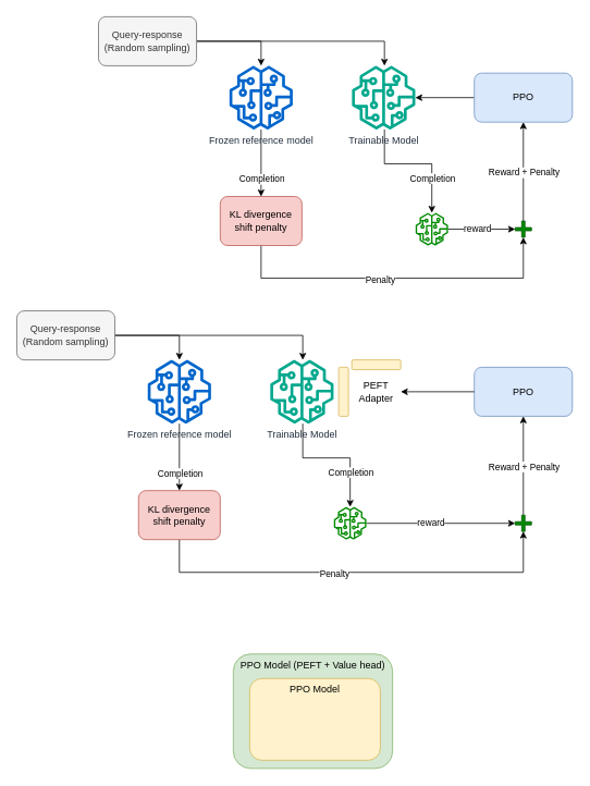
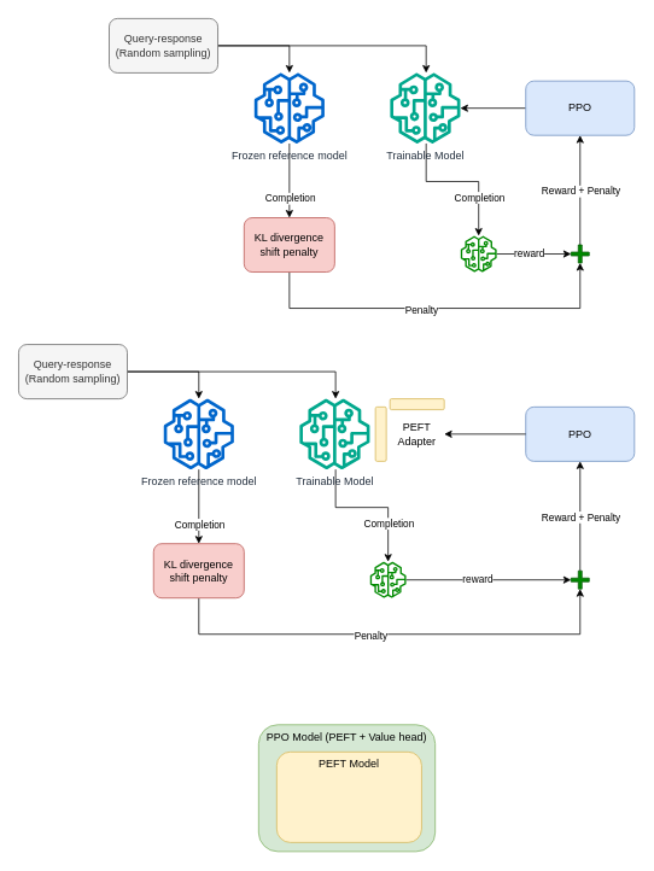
  <mxCell id="0" />
  <mxCell id="1" parent="0" />
  <mxCell id="2" value="PPO Model (PEFT + Value head)" style="rounded=1;whiteSpace=wrap;html=1;labelPosition=center;verticalLabelPosition=middle;align=center;verticalAlign=top;fillColor=#d5e8d4;strokeColor=#82b366;" vertex="1" parent="1"><mxGeometry x="285" y="800" width="195" height="140" as="geometry" /></mxCell>
- <mxCell id="3" value="PPO Model" style="rounded=1;whiteSpace=wrap;html=1;labelPosition=center;verticalLabelPosition=middle;align=center;verticalAlign=top;fillColor=#fff2cc;strokeColor=#d6b656;" vertex="1" parent="1"><mxGeometry x="305" y="830" width="160" height="100" as="geometry" /></mxCell>
+ <mxCell id="3" value="PEFT Model" style="rounded=1;whiteSpace=wrap;html=1;labelPosition=center;verticalLabelPosition=middle;align=center;verticalAlign=top;fillColor=#fff2cc;strokeColor=#d6b656;" vertex="1" parent="1"><mxGeometry x="305" y="830" width="160" height="100" as="geometry" /></mxCell>
  <mxCell id="4" value="" style="group" vertex="1" connectable="0" parent="1"><mxGeometry x="20" y="380" width="680" height="320" as="geometry" /></mxCell>
  <mxCell id="5" style="edgeStyle=orthogonalEdgeStyle;rounded=0;orthogonalLoop=1;jettySize=auto;html=1;" edge="1" parent="4" source="7" target="10"><mxGeometry relative="1" as="geometry"><Array as="points"><mxPoint x="199" y="30" /></Array></mxGeometry></mxCell>
  <mxCell id="6" style="edgeStyle=orthogonalEdgeStyle;rounded=0;orthogonalLoop=1;jettySize=auto;html=1;" edge="1" parent="4" source="7" target="13"><mxGeometry relative="1" as="geometry"><Array as="points"><mxPoint x="350" y="30" /></Array></mxGeometry></mxCell>
  <mxCell id="7" value="Query-response (Random sampling)" style="rounded=1;whiteSpace=wrap;html=1;fillColor=#f5f5f5;fontColor=#333333;strokeColor=#666666;" vertex="1" parent="4"><mxGeometry width="120" height="60" as="geometry" /></mxCell>
  <mxCell id="8" style="edgeStyle=orthogonalEdgeStyle;rounded=0;orthogonalLoop=1;jettySize=auto;html=1;entryX=0.5;entryY=0;entryDx=0;entryDy=0;" edge="1" parent="4" source="10" target="20"><mxGeometry relative="1" as="geometry"><mxPoint x="199" y="164" as="sourcePoint" /></mxGeometry></mxCell>
  <mxCell id="9" value="Completion" style="edgeLabel;html=1;align=center;verticalAlign=middle;resizable=0;points=[];" vertex="1" connectable="0" parent="8"><mxGeometry x="0.245" relative="1" as="geometry"><mxPoint y="9" as="offset" /></mxGeometry></mxCell>
  <mxCell id="10" value="Frozen reference model" style="sketch=0;outlineConnect=0;fontColor=#232F3E;gradientColor=none;fillColor=#0066CC;strokeColor=none;dashed=0;verticalLabelPosition=bottom;verticalAlign=top;align=center;html=1;fontSize=12;fontStyle=0;aspect=fixed;pointerEvents=1;shape=mxgraph.aws4.sagemaker_model;" vertex="1" parent="4"><mxGeometry x="160" y="60" width="78" height="78" as="geometry" /></mxCell>
  <mxCell id="11" style="edgeStyle=orthogonalEdgeStyle;rounded=0;orthogonalLoop=1;jettySize=auto;html=1;" edge="1" parent="4" source="13" target="17"><mxGeometry relative="1" as="geometry"><Array as="points"><mxPoint x="350" y="180" /><mxPoint x="408" y="180" /></Array></mxGeometry></mxCell>
  <mxCell id="12" value="Completion" style="edgeLabel;html=1;align=center;verticalAlign=middle;resizable=0;points=[];" vertex="1" connectable="0" parent="11"><mxGeometry x="0.312" y="-1" relative="1" as="geometry"><mxPoint x="1" y="12" as="offset" /></mxGeometry></mxCell>
  <mxCell id="13" value="Trainable Model" style="sketch=0;outlineConnect=0;fontColor=#232F3E;gradientColor=none;fillColor=#01A88D;strokeColor=none;dashed=0;verticalLabelPosition=bottom;verticalAlign=top;align=center;html=1;fontSize=12;fontStyle=0;aspect=fixed;pointerEvents=1;shape=mxgraph.aws4.sagemaker_model;" vertex="1" parent="4"><mxGeometry x="310" y="60" width="78" height="78" as="geometry" /></mxCell>
  <mxCell id="14" value="PPO" style="rounded=1;whiteSpace=wrap;html=1;fillColor=#dae8fc;strokeColor=#6c8ebf;" vertex="1" parent="4"><mxGeometry x="560" y="69" width="120" height="60" as="geometry" /></mxCell>
  <mxCell id="15" style="edgeStyle=orthogonalEdgeStyle;rounded=0;orthogonalLoop=1;jettySize=auto;html=1;entryX=0;entryY=0.5;entryDx=0;entryDy=0;entryPerimeter=0;" edge="1" parent="4" source="17" target="23"><mxGeometry relative="1" as="geometry" /></mxCell>
  <mxCell id="16" value="reward" style="edgeLabel;html=1;align=center;verticalAlign=middle;resizable=0;points=[];" vertex="1" connectable="0" parent="15"><mxGeometry x="-0.13" y="1" relative="1" as="geometry"><mxPoint as="offset" /></mxGeometry></mxCell>
  <mxCell id="17" value="Reward Model" style="sketch=0;outlineConnect=0;fillColor=#008a00;strokeColor=#005700;dashed=0;verticalLabelPosition=bottom;verticalAlign=top;align=center;html=1;fontSize=12;fontStyle=0;aspect=fixed;pointerEvents=1;shape=mxgraph.aws4.sagemaker_model;fontColor=#ffffff;textShadow=0;" vertex="1" parent="4"><mxGeometry x="388" y="240" width="40" height="40" as="geometry" /></mxCell>
  <mxCell id="18" style="edgeStyle=orthogonalEdgeStyle;rounded=0;orthogonalLoop=1;jettySize=auto;html=1;entryX=0.5;entryY=1;entryDx=0;entryDy=0;entryPerimeter=0;" edge="1" parent="4" source="20" target="23"><mxGeometry relative="1" as="geometry"><Array as="points"><mxPoint x="199" y="320" /><mxPoint x="620" y="320" /></Array></mxGeometry></mxCell>
  <mxCell id="19" value="Penalty" style="edgeLabel;html=1;align=center;verticalAlign=middle;resizable=0;points=[];" vertex="1" connectable="0" parent="18"><mxGeometry x="-0.102" y="-1" relative="1" as="geometry"><mxPoint as="offset" /></mxGeometry></mxCell>
  <mxCell id="20" value="KL divergence shift penalty" style="rounded=1;whiteSpace=wrap;html=1;fillColor=#f8cecc;strokeColor=#b85450;" vertex="1" parent="4"><mxGeometry x="149" y="220" width="100" height="60" as="geometry" /></mxCell>
  <mxCell id="21" style="edgeStyle=orthogonalEdgeStyle;rounded=0;orthogonalLoop=1;jettySize=auto;html=1;entryX=0.5;entryY=1;entryDx=0;entryDy=0;" edge="1" parent="4" source="23" target="14"><mxGeometry relative="1" as="geometry" /></mxCell>
  <mxCell id="22" value="Reward + Penalty" style="edgeLabel;html=1;align=center;verticalAlign=middle;resizable=0;points=[];" vertex="1" connectable="0" parent="21"><mxGeometry x="-0.008" relative="1" as="geometry"><mxPoint as="offset" /></mxGeometry></mxCell>
  <mxCell id="23" value="" style="shape=cross;whiteSpace=wrap;html=1;fillColor=#008a00;fontColor=#ffffff;strokeColor=#005700;" vertex="1" parent="4"><mxGeometry x="610" y="250" width="20" height="20" as="geometry" /></mxCell>
  <mxCell id="24" value="" style="rounded=1;whiteSpace=wrap;html=1;fillColor=#fff2cc;strokeColor=#d6b656;rotation=90;" vertex="1" parent="4"><mxGeometry x="370" y="93" width="60" height="12" as="geometry" /></mxCell>
  <mxCell id="25" value="" style="rounded=1;whiteSpace=wrap;html=1;fillColor=#fff2cc;strokeColor=#d6b656;rotation=0;" vertex="1" parent="4"><mxGeometry x="410" y="60" width="60" height="12" as="geometry" /></mxCell>
  <mxCell id="26" value="" style="edgeStyle=orthogonalEdgeStyle;rounded=0;orthogonalLoop=1;jettySize=auto;html=1;" edge="1" parent="4" source="14" target="27"><mxGeometry relative="1" as="geometry"><mxPoint x="560" y="99" as="sourcePoint" /><mxPoint x="388" y="99" as="targetPoint" /></mxGeometry></mxCell>
  <mxCell id="27" value="PEFT Adapter" style="text;html=1;align=center;verticalAlign=middle;whiteSpace=wrap;rounded=0;" vertex="1" parent="4"><mxGeometry x="410" y="84" width="60" height="30" as="geometry" /></mxCell>
  <mxCell id="28" value="" style="group" vertex="1" connectable="0" parent="1"><mxGeometry x="120" y="20" width="580" height="320" as="geometry" /></mxCell>
  <mxCell id="29" style="edgeStyle=orthogonalEdgeStyle;rounded=0;orthogonalLoop=1;jettySize=auto;html=1;" edge="1" parent="28" source="31" target="34"><mxGeometry relative="1" as="geometry"><Array as="points"><mxPoint x="199" y="30" /></Array></mxGeometry></mxCell>
  <mxCell id="30" style="edgeStyle=orthogonalEdgeStyle;rounded=0;orthogonalLoop=1;jettySize=auto;html=1;" edge="1" parent="28" source="31" target="37"><mxGeometry relative="1" as="geometry"><Array as="points"><mxPoint x="350" y="30" /></Array></mxGeometry></mxCell>
  <mxCell id="31" value="Query-response (Random sampling)" style="rounded=1;whiteSpace=wrap;html=1;fillColor=#f5f5f5;fontColor=#333333;strokeColor=#666666;" vertex="1" parent="28"><mxGeometry width="120" height="60" as="geometry" /></mxCell>
  <mxCell id="32" style="edgeStyle=orthogonalEdgeStyle;rounded=0;orthogonalLoop=1;jettySize=auto;html=1;entryX=0.5;entryY=0;entryDx=0;entryDy=0;" edge="1" parent="28" source="34" target="45"><mxGeometry relative="1" as="geometry"><mxPoint x="199" y="164" as="sourcePoint" /></mxGeometry></mxCell>
  <mxCell id="33" value="Completion" style="edgeLabel;html=1;align=center;verticalAlign=middle;resizable=0;points=[];" vertex="1" connectable="0" parent="32"><mxGeometry x="0.245" relative="1" as="geometry"><mxPoint y="9" as="offset" /></mxGeometry></mxCell>
  <mxCell id="34" value="Frozen reference model" style="sketch=0;outlineConnect=0;fontColor=#232F3E;gradientColor=none;fillColor=#0066CC;strokeColor=none;dashed=0;verticalLabelPosition=bottom;verticalAlign=top;align=center;html=1;fontSize=12;fontStyle=0;aspect=fixed;pointerEvents=1;shape=mxgraph.aws4.sagemaker_model;" vertex="1" parent="28"><mxGeometry x="160" y="60" width="78" height="78" as="geometry" /></mxCell>
  <mxCell id="35" style="edgeStyle=orthogonalEdgeStyle;rounded=0;orthogonalLoop=1;jettySize=auto;html=1;" edge="1" parent="28" source="37" target="42"><mxGeometry relative="1" as="geometry"><Array as="points"><mxPoint x="350" y="180" /><mxPoint x="408" y="180" /></Array></mxGeometry></mxCell>
  <mxCell id="36" value="Completion" style="edgeLabel;html=1;align=center;verticalAlign=middle;resizable=0;points=[];" vertex="1" connectable="0" parent="35"><mxGeometry x="0.312" y="-1" relative="1" as="geometry"><mxPoint x="1" y="12" as="offset" /></mxGeometry></mxCell>
  <mxCell id="37" value="Trainable Model" style="sketch=0;outlineConnect=0;fontColor=#232F3E;gradientColor=none;fillColor=#01A88D;strokeColor=none;dashed=0;verticalLabelPosition=bottom;verticalAlign=top;align=center;html=1;fontSize=12;fontStyle=0;aspect=fixed;pointerEvents=1;shape=mxgraph.aws4.sagemaker_model;" vertex="1" parent="28"><mxGeometry x="310" y="60" width="78" height="78" as="geometry" /></mxCell>
  <mxCell id="38" style="edgeStyle=orthogonalEdgeStyle;rounded=0;orthogonalLoop=1;jettySize=auto;html=1;" edge="1" parent="28" source="39" target="37"><mxGeometry relative="1" as="geometry" /></mxCell>
  <mxCell id="39" value="PPO" style="rounded=1;whiteSpace=wrap;html=1;fillColor=#dae8fc;strokeColor=#6c8ebf;" vertex="1" parent="28"><mxGeometry x="460" y="69" width="120" height="60" as="geometry" /></mxCell>
  <mxCell id="40" style="edgeStyle=orthogonalEdgeStyle;rounded=0;orthogonalLoop=1;jettySize=auto;html=1;entryX=0;entryY=0.5;entryDx=0;entryDy=0;entryPerimeter=0;" edge="1" parent="28" source="42" target="48"><mxGeometry relative="1" as="geometry" /></mxCell>
  <mxCell id="41" value="reward" style="edgeLabel;html=1;align=center;verticalAlign=middle;resizable=0;points=[];" vertex="1" connectable="0" parent="40"><mxGeometry x="-0.13" y="1" relative="1" as="geometry"><mxPoint as="offset" /></mxGeometry></mxCell>
  <mxCell id="42" value="Reward Model" style="sketch=0;outlineConnect=0;fillColor=#008a00;strokeColor=#005700;dashed=0;verticalLabelPosition=bottom;verticalAlign=top;align=center;html=1;fontSize=12;fontStyle=0;aspect=fixed;pointerEvents=1;shape=mxgraph.aws4.sagemaker_model;fontColor=#ffffff;textShadow=0;" vertex="1" parent="28"><mxGeometry x="388" y="240" width="40" height="40" as="geometry" /></mxCell>
  <mxCell id="43" style="edgeStyle=orthogonalEdgeStyle;rounded=0;orthogonalLoop=1;jettySize=auto;html=1;entryX=0.5;entryY=1;entryDx=0;entryDy=0;entryPerimeter=0;" edge="1" parent="28" source="45" target="48"><mxGeometry relative="1" as="geometry"><Array as="points"><mxPoint x="199" y="320" /><mxPoint x="520" y="320" /></Array></mxGeometry></mxCell>
  <mxCell id="44" value="Penalty" style="edgeLabel;html=1;align=center;verticalAlign=middle;resizable=0;points=[];" vertex="1" connectable="0" parent="43"><mxGeometry x="-0.102" y="-1" relative="1" as="geometry"><mxPoint as="offset" /></mxGeometry></mxCell>
  <mxCell id="45" value="KL divergence shift penalty" style="rounded=1;whiteSpace=wrap;html=1;fillColor=#f8cecc;strokeColor=#b85450;" vertex="1" parent="28"><mxGeometry x="149" y="220" width="100" height="60" as="geometry" /></mxCell>
  <mxCell id="46" style="edgeStyle=orthogonalEdgeStyle;rounded=0;orthogonalLoop=1;jettySize=auto;html=1;entryX=0.5;entryY=1;entryDx=0;entryDy=0;" edge="1" parent="28" source="48" target="39"><mxGeometry relative="1" as="geometry" /></mxCell>
  <mxCell id="47" value="Reward + Penalty" style="edgeLabel;html=1;align=center;verticalAlign=middle;resizable=0;points=[];" vertex="1" connectable="0" parent="46"><mxGeometry x="-0.008" relative="1" as="geometry"><mxPoint as="offset" /></mxGeometry></mxCell>
  <mxCell id="48" value="" style="shape=cross;whiteSpace=wrap;html=1;fillColor=#008a00;fontColor=#ffffff;strokeColor=#005700;" vertex="1" parent="28"><mxGeometry x="510" y="250" width="20" height="20" as="geometry" /></mxCell>
